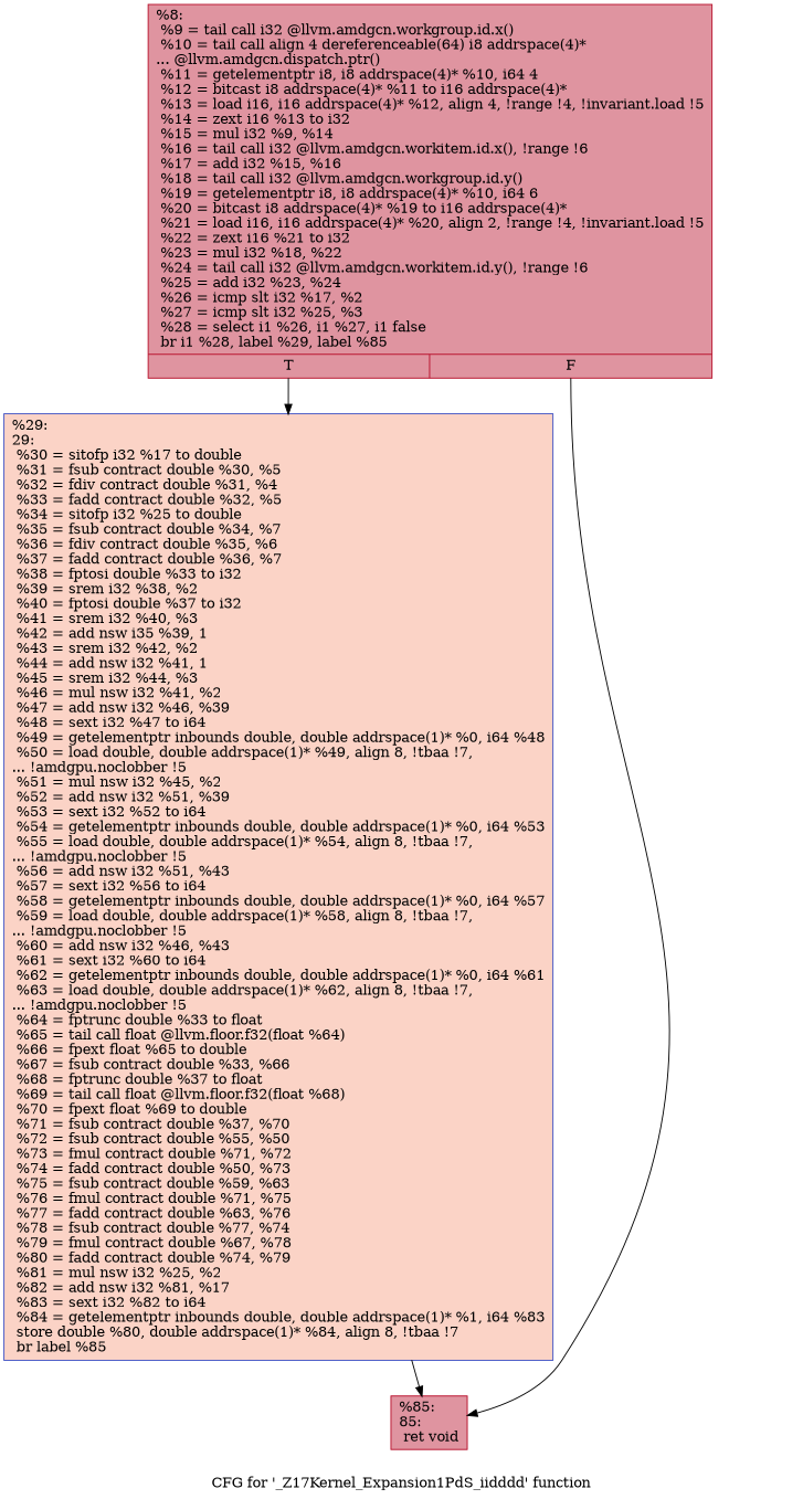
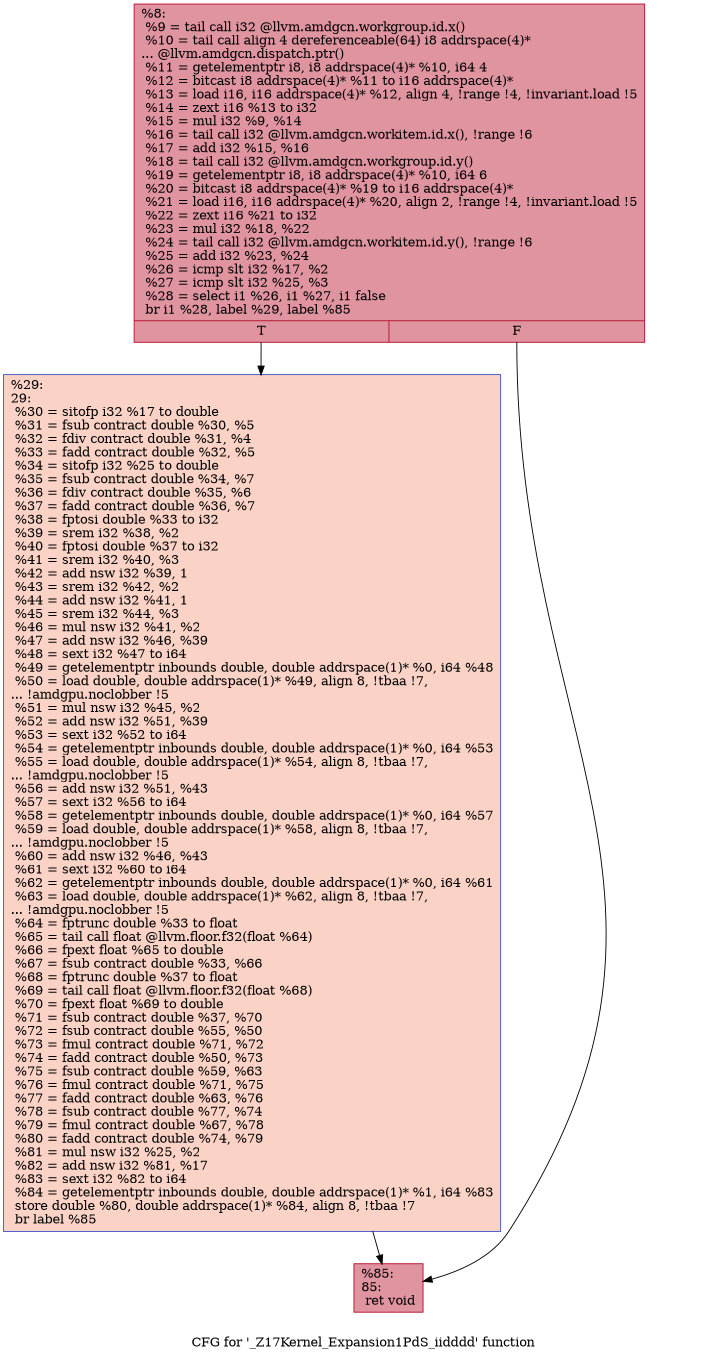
  digraph {
    label="CFG for '_Z17Kernel_Expansion1PdS_iidddd' function"
    node [color="#b70d28ff" fillcolor="#b70d2870" shape=record style=filled]
    n1 [label="{%8:\l  %9 = tail call i32 @llvm.amdgcn.workgroup.id.x()\l  %10 = tail call align 4 dereferenceable(64) i8 addrspace(4)*\l... @llvm.amdgcn.dispatch.ptr()\l  %11 = getelementptr i8, i8 addrspace(4)* %10, i64 4\l  %12 = bitcast i8 addrspace(4)* %11 to i16 addrspace(4)*\l  %13 = load i16, i16 addrspace(4)* %12, align 4, !range !4, !invariant.load !5\l  %14 = zext i16 %13 to i32\l  %15 = mul i32 %9, %14\l  %16 = tail call i32 @llvm.amdgcn.workitem.id.x(), !range !6\l  %17 = add i32 %15, %16\l  %18 = tail call i32 @llvm.amdgcn.workgroup.id.y()\l  %19 = getelementptr i8, i8 addrspace(4)* %10, i64 6\l  %20 = bitcast i8 addrspace(4)* %19 to i16 addrspace(4)*\l  %21 = load i16, i16 addrspace(4)* %20, align 2, !range !4, !invariant.load !5\l  %22 = zext i16 %21 to i32\l  %23 = mul i32 %18, %22\l  %24 = tail call i32 @llvm.amdgcn.workitem.id.y(), !range !6\l  %25 = add i32 %23, %24\l  %26 = icmp slt i32 %17, %2\l  %27 = icmp slt i32 %25, %3\l  %28 = select i1 %26, i1 %27, i1 false\l  br i1 %28, label %29, label %85\l|{<s0>T|<s1>F}}"]
-   n2 [color="#3d50c3ff" fillcolor="#f59c7d70" label="{%29:\l29:                                               \l  %30 = sitofp i32 %17 to double\l  %31 = fsub contract double %30, %5\l  %32 = fdiv contract double %31, %4\l  %33 = fadd contract double %32, %5\l  %34 = sitofp i32 %25 to double\l  %35 = fsub contract double %34, %7\l  %36 = fdiv contract double %35, %6\l  %37 = fadd contract double %36, %7\l  %38 = fptosi double %33 to i32\l  %39 = srem i32 %38, %2\l  %40 = fptosi double %37 to i32\l  %41 = srem i32 %40, %3\l  %42 = add nsw i35 %39, 1\l  %43 = srem i32 %42, %2\l  %44 = add nsw i32 %41, 1\l  %45 = srem i32 %44, %3\l  %46 = mul nsw i32 %41, %2\l  %47 = add nsw i32 %46, %39\l  %48 = sext i32 %47 to i64\l  %49 = getelementptr inbounds double, double addrspace(1)* %0, i64 %48\l  %50 = load double, double addrspace(1)* %49, align 8, !tbaa !7,\l... !amdgpu.noclobber !5\l  %51 = mul nsw i32 %45, %2\l  %52 = add nsw i32 %51, %39\l  %53 = sext i32 %52 to i64\l  %54 = getelementptr inbounds double, double addrspace(1)* %0, i64 %53\l  %55 = load double, double addrspace(1)* %54, align 8, !tbaa !7,\l... !amdgpu.noclobber !5\l  %56 = add nsw i32 %51, %43\l  %57 = sext i32 %56 to i64\l  %58 = getelementptr inbounds double, double addrspace(1)* %0, i64 %57\l  %59 = load double, double addrspace(1)* %58, align 8, !tbaa !7,\l... !amdgpu.noclobber !5\l  %60 = add nsw i32 %46, %43\l  %61 = sext i32 %60 to i64\l  %62 = getelementptr inbounds double, double addrspace(1)* %0, i64 %61\l  %63 = load double, double addrspace(1)* %62, align 8, !tbaa !7,\l... !amdgpu.noclobber !5\l  %64 = fptrunc double %33 to float\l  %65 = tail call float @llvm.floor.f32(float %64)\l  %66 = fpext float %65 to double\l  %67 = fsub contract double %33, %66\l  %68 = fptrunc double %37 to float\l  %69 = tail call float @llvm.floor.f32(float %68)\l  %70 = fpext float %69 to double\l  %71 = fsub contract double %37, %70\l  %72 = fsub contract double %55, %50\l  %73 = fmul contract double %71, %72\l  %74 = fadd contract double %50, %73\l  %75 = fsub contract double %59, %63\l  %76 = fmul contract double %71, %75\l  %77 = fadd contract double %63, %76\l  %78 = fsub contract double %77, %74\l  %79 = fmul contract double %67, %78\l  %80 = fadd contract double %74, %79\l  %81 = mul nsw i32 %25, %2\l  %82 = add nsw i32 %81, %17\l  %83 = sext i32 %82 to i64\l  %84 = getelementptr inbounds double, double addrspace(1)* %1, i64 %83\l  store double %80, double addrspace(1)* %84, align 8, !tbaa !7\l  br label %85\l}"]
+   n2 [color="#3d50c3ff" fillcolor="#f59c7d70" label="{%29:\l29:                                               \l  %30 = sitofp i32 %17 to double\l  %31 = fsub contract double %30, %5\l  %32 = fdiv contract double %31, %4\l  %33 = fadd contract double %32, %5\l  %34 = sitofp i32 %25 to double\l  %35 = fsub contract double %34, %7\l  %36 = fdiv contract double %35, %6\l  %37 = fadd contract double %36, %7\l  %38 = fptosi double %33 to i32\l  %39 = srem i32 %38, %2\l  %40 = fptosi double %37 to i32\l  %41 = srem i32 %40, %3\l  %42 = add nsw i32 %39, 1\l  %43 = srem i32 %42, %2\l  %44 = add nsw i32 %41, 1\l  %45 = srem i32 %44, %3\l  %46 = mul nsw i32 %41, %2\l  %47 = add nsw i32 %46, %39\l  %48 = sext i32 %47 to i64\l  %49 = getelementptr inbounds double, double addrspace(1)* %0, i64 %48\l  %50 = load double, double addrspace(1)* %49, align 8, !tbaa !7,\l... !amdgpu.noclobber !5\l  %51 = mul nsw i32 %45, %2\l  %52 = add nsw i32 %51, %39\l  %53 = sext i32 %52 to i64\l  %54 = getelementptr inbounds double, double addrspace(1)* %0, i64 %53\l  %55 = load double, double addrspace(1)* %54, align 8, !tbaa !7,\l... !amdgpu.noclobber !5\l  %56 = add nsw i32 %51, %43\l  %57 = sext i32 %56 to i64\l  %58 = getelementptr inbounds double, double addrspace(1)* %0, i64 %57\l  %59 = load double, double addrspace(1)* %58, align 8, !tbaa !7,\l... !amdgpu.noclobber !5\l  %60 = add nsw i32 %46, %43\l  %61 = sext i32 %60 to i64\l  %62 = getelementptr inbounds double, double addrspace(1)* %0, i64 %61\l  %63 = load double, double addrspace(1)* %62, align 8, !tbaa !7,\l... !amdgpu.noclobber !5\l  %64 = fptrunc double %33 to float\l  %65 = tail call float @llvm.floor.f32(float %64)\l  %66 = fpext float %65 to double\l  %67 = fsub contract double %33, %66\l  %68 = fptrunc double %37 to float\l  %69 = tail call float @llvm.floor.f32(float %68)\l  %70 = fpext float %69 to double\l  %71 = fsub contract double %37, %70\l  %72 = fsub contract double %55, %50\l  %73 = fmul contract double %71, %72\l  %74 = fadd contract double %50, %73\l  %75 = fsub contract double %59, %63\l  %76 = fmul contract double %71, %75\l  %77 = fadd contract double %63, %76\l  %78 = fsub contract double %77, %74\l  %79 = fmul contract double %67, %78\l  %80 = fadd contract double %74, %79\l  %81 = mul nsw i32 %25, %2\l  %82 = add nsw i32 %81, %17\l  %83 = sext i32 %82 to i64\l  %84 = getelementptr inbounds double, double addrspace(1)* %1, i64 %83\l  store double %80, double addrspace(1)* %84, align 8, !tbaa !7\l  br label %85\l}"]
    n3 [label="{%85:\l85:                                               \l  ret void\l}"]
    n1 -> n2 [tailport=s0]
    n1 -> n3 [tailport=s1]
    n2 -> n3
  }
